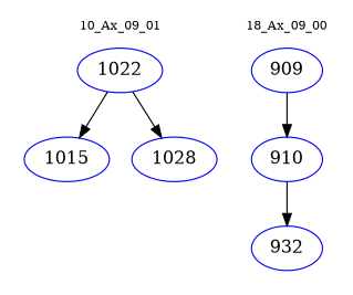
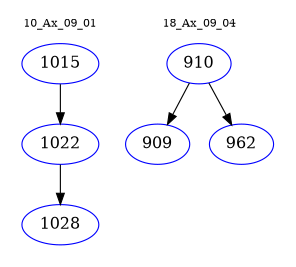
  digraph {
    node [color=blue]
    edge [color=black]
    n1 [label=1022]
    n2 [label=1015]
    n3 [label=1028]
    n4 [label=910]
    n5 [label=909]
-   n6 [label=932]
+   n6 [label=962]
    subgraph cluster_1 {
      color=white
      fontsize=10
      label="10_Ax_09_01"
      n1
      n2
      n3
    }
    subgraph cluster_2 {
      color=white
      fontsize=10
-     label="18_Ax_09_00"
+     label="18_Ax_09_04"
      n4
      n5
      n6
    }
-   n1 -> n2
+   n2 -> n1
    n1 -> n3
-   n5 -> n4
+   n4 -> n5
    n4 -> n6
  }
